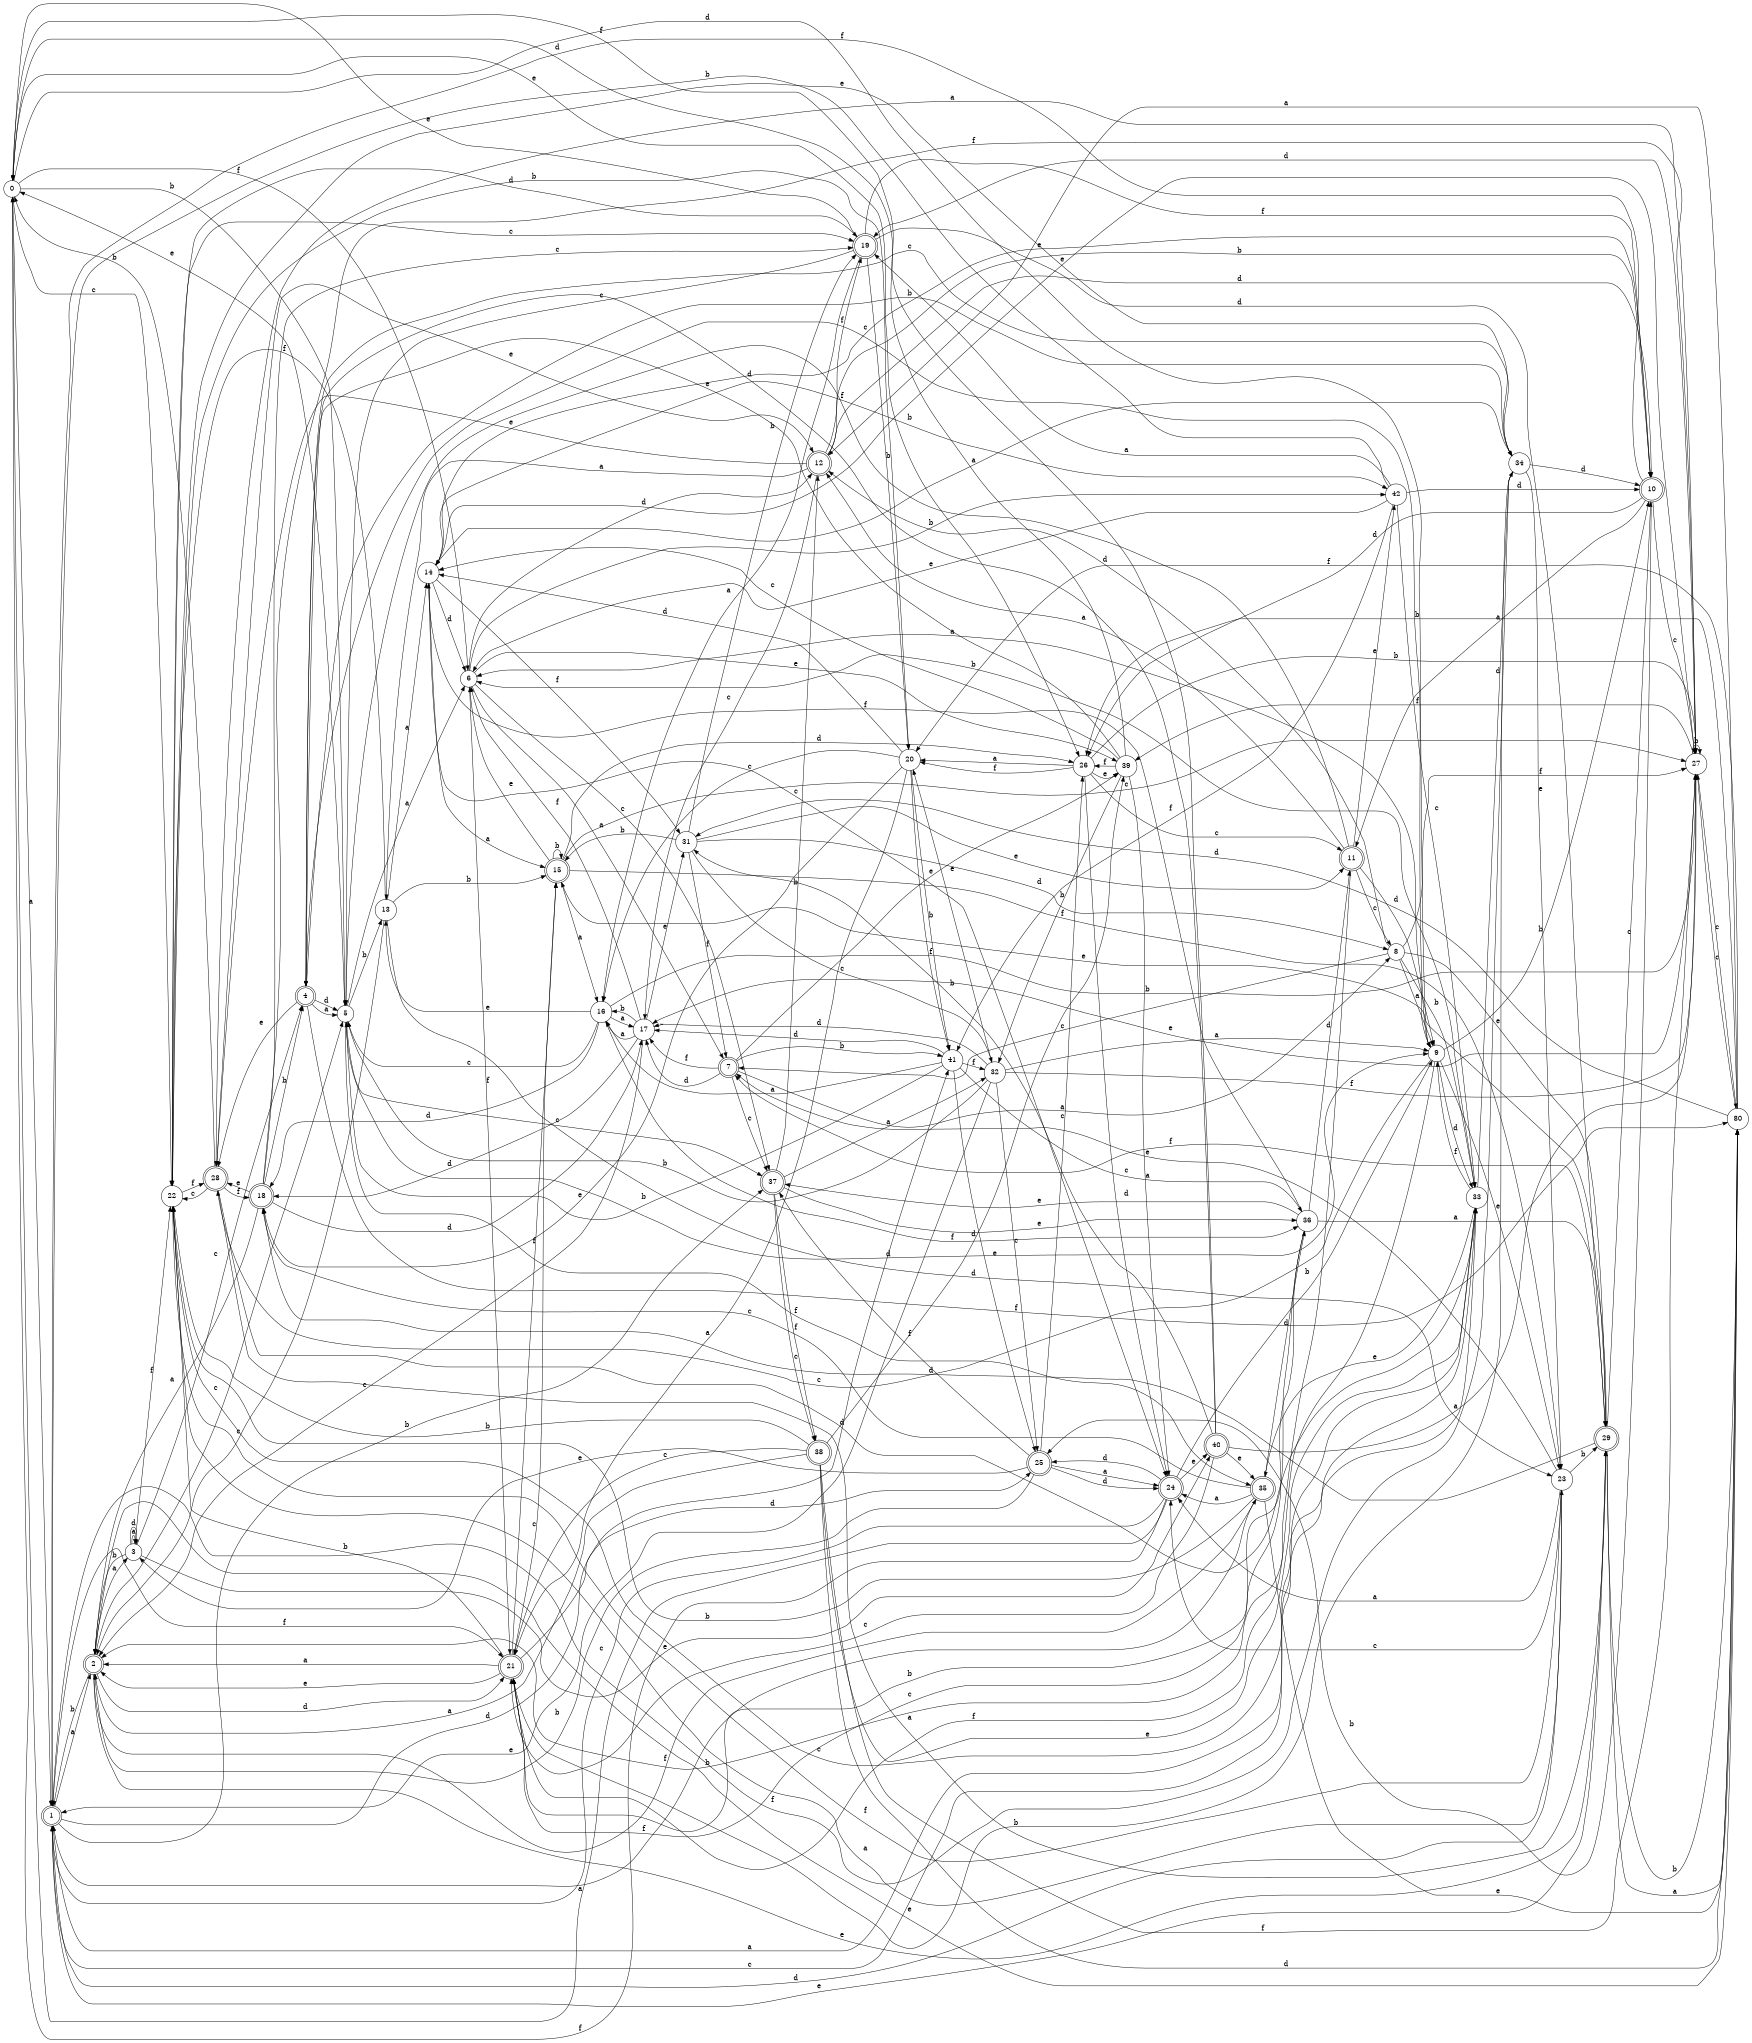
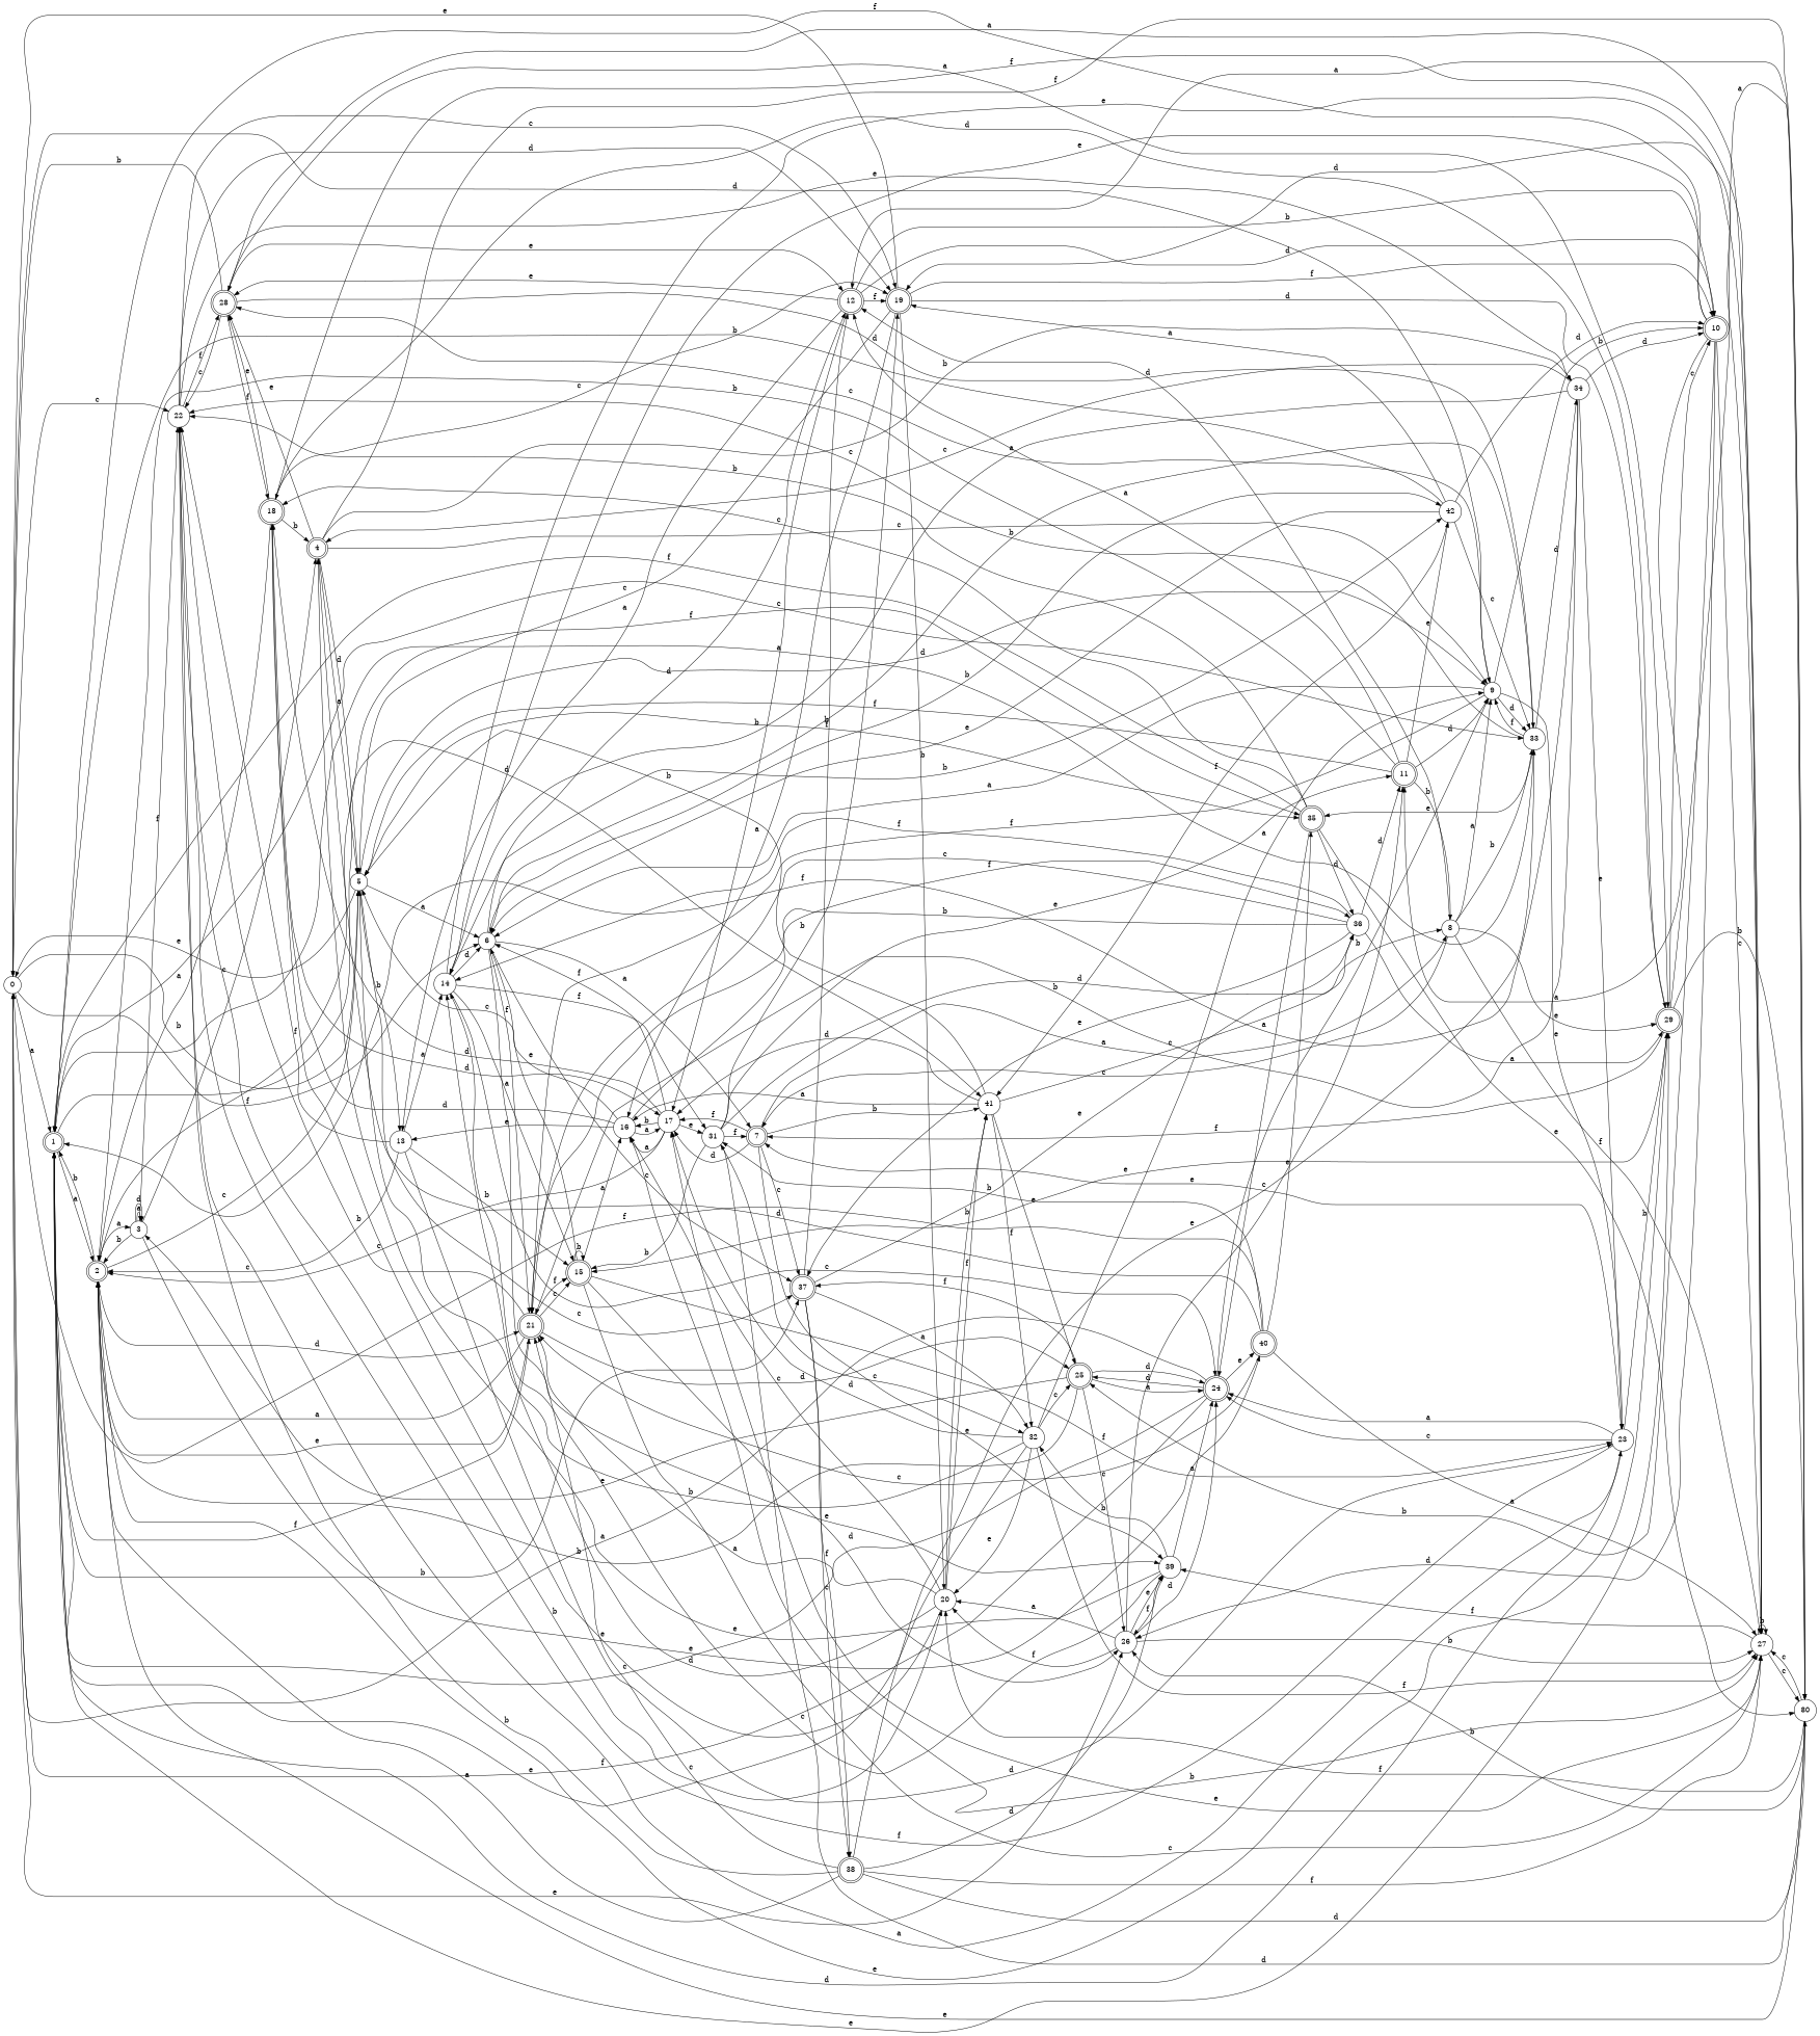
  digraph {
    rankdir=LR
    node [color=black fillcolor=white shape=circle style=filled]
    n1 [label=0]
    n2 [label=1 shape=doublecircle style="rounded,filled"]
    n3 [label=5]
    n4 [label=6]
    n5 [label=9]
    n6 [label=22]
    n7 [label=26]
    n8 [label=2 shape=doublecircle style="rounded,filled"]
    n9 [label=21 shape=doublecircle style="rounded,filled"]
    n10 [label=29 shape=doublecircle style="rounded,filled"]
    n11 [label=33]
    n12 [label=37 shape=doublecircle style="rounded,filled"]
    n13 [label=41]
    n14 [label=35 shape=doublecircle style="rounded,filled"]
    n15 [label=13]
    n16 [label=7 shape=doublecircle style="rounded,filled"]
    n17 [label=12 shape=doublecircle style="rounded,filled"]
    n18 [label=39]
    n19 [label=42]
    n20 [label=28 shape=doublecircle]
    n21 [label=10 shape=doublecircle style="rounded,filled"]
    n22 [label=23]
    n23 [label=34]
    n24 [label=19 shape=doublecircle style="rounded,filled"]
    n25 [label=20]
    n26 [label=27]
    n27 [label=11 shape=doublecircle style="rounded,filled"]
    n28 [label=24 shape=doublecircle style="rounded,filled"]
    n29 [label=3]
    n30 [label=25 shape=doublecircle style="rounded,filled"]
    n31 [label=15 shape=doublecircle style="rounded,filled"]
    n32 [label=80]
    n33 [label=18 shape=doublecircle style="rounded,filled"]
    n34 [label=36]
    n35 [label=32]
    n36 [label=38 shape=doublecircle style="rounded,filled"]
    n37 [label=17]
    n38 [label=16]
    n39 [label=4 shape=doublecircle style="rounded,filled"]
    n40 [label=40 shape=doublecircle style="rounded,filled"]
    n41 [label=31]
    n42 [label=14]
    n43 [label=8]
    n1 -> n2 [label=a]
    n1 -> n3 [label=b]
    n1 -> n4 [label=f]
    n1 -> n5 [label=d]
    n1 -> n6 [label=c]
    n1 -> n7 [label=e]
    n2 -> n8 [label=a]
    n2 -> n9 [label=f]
    n2 -> n10 [label=e]
    n2 -> n11 [label=c]
    n2 -> n12 [label=b]
    n2 -> n13 [label=d]
    n3 -> n1 [label=e]
    n3 -> n4 [label=a]
    n3 -> n5 [label=d]
    n3 -> n12 [label=c]
    n3 -> n14 [label=f]
    n3 -> n15 [label=b]
    n4 -> n9 [label=f]
    n4 -> n12 [label=c]
    n4 -> n16 [label=a]
    n4 -> n17 [label=d]
    n4 -> n18 [label=e]
    n4 -> n19 [label=b]
    n5 -> n4 [label=a]
    n5 -> n9 [label=f]
    n5 -> n11 [label=d]
    n5 -> n20 [label=c]
    n5 -> n21 [label=b]
    n5 -> n22 [label=e]
    n6 -> n20 [label=f]
    n6 -> n22 [label=a]
    n6 -> n23 [label=e]
    n6 -> n24 [label=c]
    n6 -> n24 [label=d]
    n6 -> n25 [label=b]
    n7 -> n18 [label=e]
    n7 -> n25 [label=a]
    n7 -> n25 [label=f]
    n7 -> n26 [label=b]
    n7 -> n27 [label=c]
    n7 -> n28 [label=d]
    n8 -> n2 [label=b]
    n8 -> n3 [label=c]
    n8 -> n9 [label=d]
    n8 -> n10 [label=e]
    n8 -> n14 [label=f]
    n8 -> n29 [label=a]
    n9 -> n6 [label=b]
    n9 -> n8 [label=a]
    n9 -> n8 [label=e]
    n9 -> n30 [label=d]
    n9 -> n31 [label=c]
    n9 -> n31 [label=f]
    n10 -> n16 [label=f]
    n10 -> n21 [label=c]
    n10 -> n31 [label=e]
    n10 -> n32 [label=a]
    n10 -> n32 [label=b]
    n10 -> n33 [label=d]
    n11 -> n2 [label=a]
    n11 -> n4 [label=b]
    n11 -> n5 [label=f]
    n11 -> n6 [label=c]
    n11 -> n14 [label=e]
    n11 -> n23 [label=d]
    n12 -> n17 [label=b]
    n12 -> n34 [label=e]
    n12 -> n35 [label=a]
    n12 -> n36 [label=c]
    n12 -> n36 [label=f]
    n13 -> n3 [label=b]
    n13 -> n30 [label=e]
    n13 -> n34 [label=c]
    n13 -> n35 [label=f]
    n13 -> n37 [label=d]
    n13 -> n38 [label=a]
    n14 -> n2 [label=f]
    n14 -> n6 [label=b]
    n14 -> n28 [label=a]
    n14 -> n32 [label=e]
    n14 -> n33 [label=c]
    n14 -> n34 [label=d]
    n15 -> n6 [label=f]
    n15 -> n8 [label=c]
    n15 -> n22 [label=d]
    n15 -> n31 [label=b]
    n15 -> n42 [label=a]
    n16 -> n12 [label=c]
    n16 -> n13 [label=b]
    n16 -> n18 [label=e]
    n16 -> n37 [label=d]
    n16 -> n37 [label=f]
    n16 -> n43 [label=a]
    n17 -> n15 [label=a]
    n17 -> n20 [label=e]
    n17 -> n21 [label=b]
    n17 -> n21 [label=d]
    n17 -> n24 [label=f]
-   n17 -> n37 [label=c]
-   n18 -> n1 [label=d]
+   n17 -> n37 [label=b]
    n18 -> n7 [label=f]
    n18 -> n28 [label=a]
    n18 -> n35 [label=b]
    n18 -> n39 [label=e]
    n18 -> n42 [label=c]
    n19 -> n2 [label=b]
    n19 -> n4 [label=e]
    n19 -> n11 [label=c]
    n19 -> n13 [label=f]
    n19 -> n21 [label=d]
    n19 -> n24 [label=a]
    n20 -> n1 [label=b]
    n20 -> n6 [label=c]
    n20 -> n10 [label=a]
    n20 -> n11 [label=d]
    n20 -> n17 [label=e]
    n20 -> n33 [label=f]
    n21 -> n2 [label=f]
    n21 -> n7 [label=d]
    n21 -> n26 [label=c]
    n21 -> n27 [label=a]
    n21 -> n30 [label=b]
    n21 -> n42 [label=e]
    n22 -> n2 [label=d]
    n22 -> n6 [label=f]
    n22 -> n10 [label=b]
    n22 -> n16 [label=e]
    n22 -> n28 [label=a]
    n22 -> n28 [label=c]
    n23 -> n2 [label=f]
    n23 -> n9 [label=b]
    n23 -> n21 [label=d]
    n23 -> n22 [label=e]
    n23 -> n39 [label=c]
    n23 -> n42 [label=a]
    n24 -> n1 [label=e]
    n24 -> n3 [label=c]
    n24 -> n10 [label=d]
    n24 -> n21 [label=f]
    n24 -> n25 [label=b]
    n24 -> n38 [label=a]
    n25 -> n9 [label=a]
    n25 -> n13 [label=b]
    n25 -> n13 [label=f]
    n25 -> n33 [label=e]
    n25 -> n38 [label=c]
    n25 -> n42 [label=d]
    n26 -> n18 [label=f]
    n26 -> n20 [label=a]
    n26 -> n24 [label=d]
    n26 -> n26 [label=b]
    n26 -> n32 [label=c]
    n26 -> n37 [label=e]
    n27 -> n3 [label=f]
    n27 -> n5 [label=d]
    n27 -> n8 [label=b]
    n27 -> n17 [label=a]
    n27 -> n19 [label=e]
-   n27 -> n43 [label=c]
+   n27 -> n43 [label=b]
    n28 -> n1 [label=a]
    n28 -> n1 [label=f]
    n28 -> n2 [label=c]
    n28 -> n5 [label=b]
    n28 -> n30 [label=d]
    n28 -> n40 [label=e]
    n29 -> n6 [label=f]
    n29 -> n8 [label=b]
    n29 -> n29 [label=a]
    n29 -> n29 [label=d]
    n29 -> n39 [label=c]
    n29 -> n40 [label=e]
    n30 -> n7 [label=c]
    n30 -> n8 [label=b]
    n30 -> n12 [label=f]
    n30 -> n28 [label=a]
    n30 -> n28 [label=d]
    n30 -> n29 [label=e]
    n31 -> n4 [label=e]
    n31 -> n7 [label=d]
    n31 -> n22 [label=f]
    n31 -> n26 [label=c]
    n31 -> n31 [label=b]
    n31 -> n38 [label=a]
    n32 -> n7 [label=b]
    n32 -> n8 [label=e]
    n32 -> n17 [label=a]
    n32 -> n25 [label=f]
    n32 -> n26 [label=c]
    n32 -> n41 [label=d]
    n33 -> n8 [label=a]
    n33 -> n20 [label=e]
    n33 -> n24 [label=c]
    n33 -> n26 [label=f]
    n33 -> n37 [label=d]
    n33 -> n39 [label=b]
    n34 -> n9 [label=b]
    n34 -> n9 [label=c]
    n34 -> n10 [label=a]
    n34 -> n12 [label=e]
    n34 -> n27 [label=d]
    n34 -> n42 [label=f]
    n35 -> n2 [label=e]
    n35 -> n3 [label=b]
    n35 -> n5 [label=a]
    n35 -> n25 [label=e]
    n35 -> n26 [label=f]
    n35 -> n30 [label=c]
    n35 -> n37 [label=d]
    n36 -> n6 [label=b]
    n36 -> n8 [label=a]
    n36 -> n9 [label=c]
    n36 -> n11 [label=e]
    n36 -> n18 [label=d]
    n36 -> n26 [label=f]
    n36 -> n32 [label=d]
    n37 -> n4 [label=f]
    n37 -> n8 [label=c]
    n37 -> n33 [label=d]
    n37 -> n38 [label=a]
    n37 -> n38 [label=b]
    n37 -> n41 [label=e]
    n38 -> n3 [label=c]
    n38 -> n15 [label=e]
    n38 -> n26 [label=b]
    n38 -> n33 [label=d]
    n38 -> n34 [label=f]
    n38 -> n37 [label=a]
    n39 -> n3 [label=a]
    n39 -> n3 [label=d]
    n39 -> n5 [label=c]
    n39 -> n20 [label=e]
    n39 -> n23 [label=b]
    n39 -> n32 [label=f]
    n40 -> n1 [label=f]
    n40 -> n9 [label=c]
    n40 -> n14 [label=e]
    n40 -> n26 [label=a]
    n40 -> n39 [label=d]
    n40 -> n41 [label=b]
    n41 -> n16 [label=f]
    n41 -> n24 [label=b]
    n41 -> n27 [label=e]
    n41 -> n31 [label=b]
    n41 -> n35 [label=c]
    n41 -> n43 [label=d]
    n42 -> n4 [label=d]
    n42 -> n19 [label=b]
    n42 -> n26 [label=e]
    n42 -> n28 [label=c]
    n42 -> n31 [label=a]
    n42 -> n41 [label=f]
    n43 -> n5 [label=a]
    n43 -> n10 [label=e]
    n43 -> n11 [label=b]
    n43 -> n16 [label=c]
    n43 -> n17 [label=d]
    n43 -> n26 [label=f]
  }
